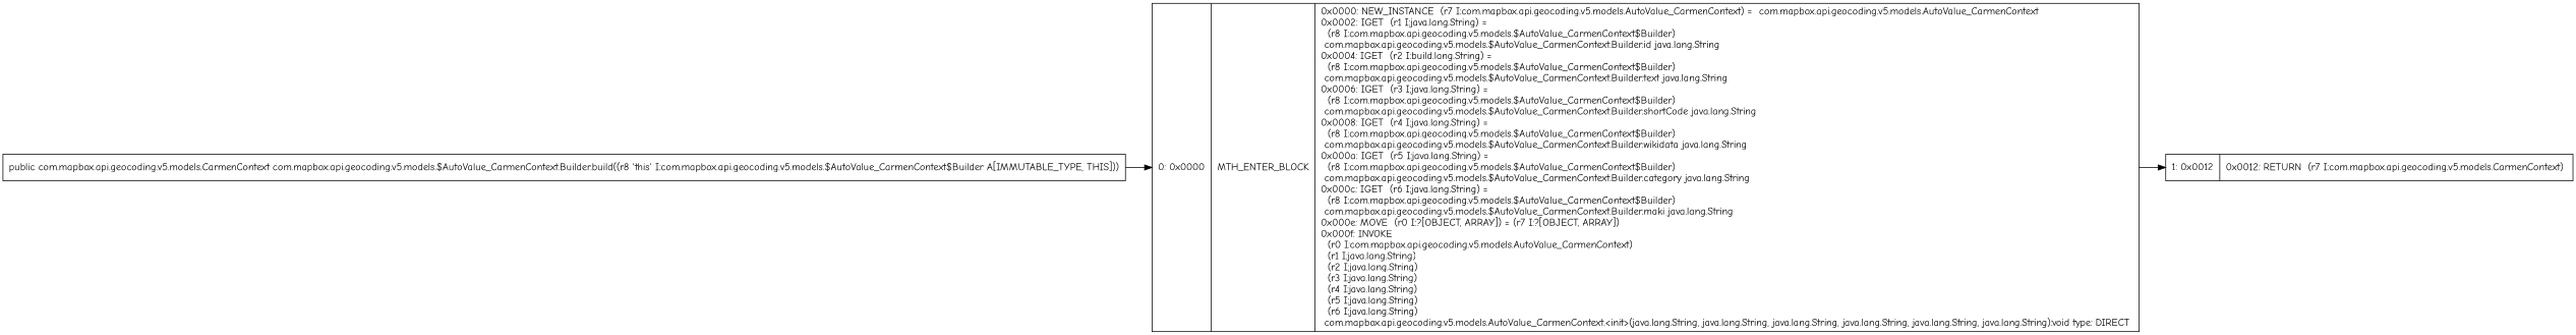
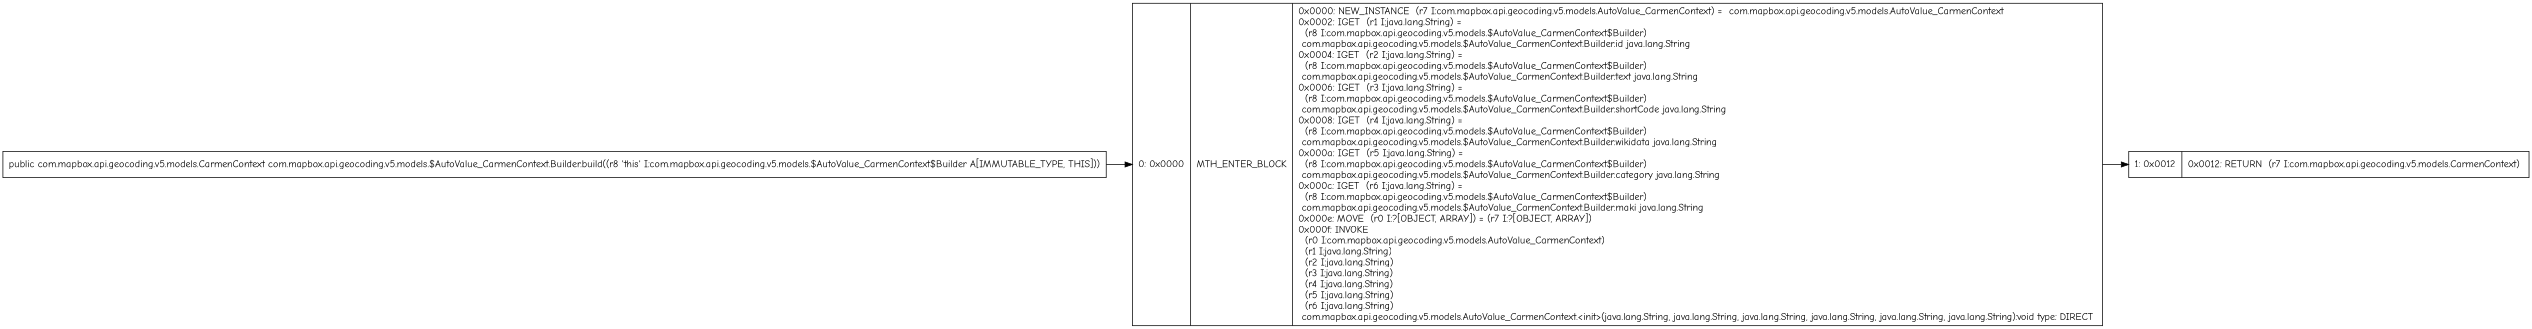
  digraph {
    rankdir=LR
    fontname="Comic Neue"
    node [shape=record fontname="Comic Neue"]
    edge [fontname="Comic Neue"]
-   n1 [label="{0\:\ 0x0000|MTH_ENTER_BLOCK\l|0x0000: NEW_INSTANCE  (r7 I:com.mapbox.api.geocoding.v5.models.AutoValue_CarmenContext) =  com.mapbox.api.geocoding.v5.models.AutoValue_CarmenContext \l0x0002: IGET  (r1 I:java.lang.String) = \l  (r8 I:com.mapbox.api.geocoding.v5.models.$AutoValue_CarmenContext$Builder)\l com.mapbox.api.geocoding.v5.models.$AutoValue_CarmenContext.Builder.id java.lang.String \l0x0004: IGET  (r2 I:build.lang.String) = \l  (r8 I:com.mapbox.api.geocoding.v5.models.$AutoValue_CarmenContext$Builder)\l com.mapbox.api.geocoding.v5.models.$AutoValue_CarmenContext.Builder.text java.lang.String \l0x0006: IGET  (r3 I:java.lang.String) = \l  (r8 I:com.mapbox.api.geocoding.v5.models.$AutoValue_CarmenContext$Builder)\l com.mapbox.api.geocoding.v5.models.$AutoValue_CarmenContext.Builder.shortCode java.lang.String \l0x0008: IGET  (r4 I:java.lang.String) = \l  (r8 I:com.mapbox.api.geocoding.v5.models.$AutoValue_CarmenContext$Builder)\l com.mapbox.api.geocoding.v5.models.$AutoValue_CarmenContext.Builder.wikidata java.lang.String \l0x000a: IGET  (r5 I:java.lang.String) = \l  (r8 I:com.mapbox.api.geocoding.v5.models.$AutoValue_CarmenContext$Builder)\l com.mapbox.api.geocoding.v5.models.$AutoValue_CarmenContext.Builder.category java.lang.String \l0x000c: IGET  (r6 I:java.lang.String) = \l  (r8 I:com.mapbox.api.geocoding.v5.models.$AutoValue_CarmenContext$Builder)\l com.mapbox.api.geocoding.v5.models.$AutoValue_CarmenContext.Builder.maki java.lang.String \l0x000e: MOVE  (r0 I:?[OBJECT, ARRAY]) = (r7 I:?[OBJECT, ARRAY]) \l0x000f: INVOKE  \l  (r0 I:com.mapbox.api.geocoding.v5.models.AutoValue_CarmenContext)\l  (r1 I:java.lang.String)\l  (r2 I:java.lang.String)\l  (r3 I:java.lang.String)\l  (r4 I:java.lang.String)\l  (r5 I:java.lang.String)\l  (r6 I:java.lang.String)\l com.mapbox.api.geocoding.v5.models.AutoValue_CarmenContext.\<init\>(java.lang.String, java.lang.String, java.lang.String, java.lang.String, java.lang.String, java.lang.String):void type: DIRECT \l}"]
+   n1 [label="{0\:\ 0x0000|MTH_ENTER_BLOCK\l|0x0000: NEW_INSTANCE  (r7 I:com.mapbox.api.geocoding.v5.models.AutoValue_CarmenContext) =  com.mapbox.api.geocoding.v5.models.AutoValue_CarmenContext \l0x0002: IGET  (r1 I:java.lang.String) = \l  (r8 I:com.mapbox.api.geocoding.v5.models.$AutoValue_CarmenContext$Builder)\l com.mapbox.api.geocoding.v5.models.$AutoValue_CarmenContext.Builder.id java.lang.String \l0x0004: IGET  (r2 I:java.lang.String) = \l  (r8 I:com.mapbox.api.geocoding.v5.models.$AutoValue_CarmenContext$Builder)\l com.mapbox.api.geocoding.v5.models.$AutoValue_CarmenContext.Builder.text java.lang.String \l0x0006: IGET  (r3 I:java.lang.String) = \l  (r8 I:com.mapbox.api.geocoding.v5.models.$AutoValue_CarmenContext$Builder)\l com.mapbox.api.geocoding.v5.models.$AutoValue_CarmenContext.Builder.shortCode java.lang.String \l0x0008: IGET  (r4 I:java.lang.String) = \l  (r8 I:com.mapbox.api.geocoding.v5.models.$AutoValue_CarmenContext$Builder)\l com.mapbox.api.geocoding.v5.models.$AutoValue_CarmenContext.Builder.wikidata java.lang.String \l0x000a: IGET  (r5 I:java.lang.String) = \l  (r8 I:com.mapbox.api.geocoding.v5.models.$AutoValue_CarmenContext$Builder)\l com.mapbox.api.geocoding.v5.models.$AutoValue_CarmenContext.Builder.category java.lang.String \l0x000c: IGET  (r6 I:java.lang.String) = \l  (r8 I:com.mapbox.api.geocoding.v5.models.$AutoValue_CarmenContext$Builder)\l com.mapbox.api.geocoding.v5.models.$AutoValue_CarmenContext.Builder.maki java.lang.String \l0x000e: MOVE  (r0 I:?[OBJECT, ARRAY]) = (r7 I:?[OBJECT, ARRAY]) \l0x000f: INVOKE  \l  (r0 I:com.mapbox.api.geocoding.v5.models.AutoValue_CarmenContext)\l  (r1 I:java.lang.String)\l  (r2 I:java.lang.String)\l  (r3 I:java.lang.String)\l  (r4 I:java.lang.String)\l  (r5 I:java.lang.String)\l  (r6 I:java.lang.String)\l com.mapbox.api.geocoding.v5.models.AutoValue_CarmenContext.\<init\>(java.lang.String, java.lang.String, java.lang.String, java.lang.String, java.lang.String, java.lang.String):void type: DIRECT \l}"]
    n2 [label="{1\:\ 0x0012|0x0012: RETURN  (r7 I:com.mapbox.api.geocoding.v5.models.CarmenContext) \l}"]
    n3 [label="{public com.mapbox.api.geocoding.v5.models.CarmenContext com.mapbox.api.geocoding.v5.models.$AutoValue_CarmenContext.Builder.build((r8 'this' I:com.mapbox.api.geocoding.v5.models.$AutoValue_CarmenContext$Builder A[IMMUTABLE_TYPE, THIS])) }"]
    n1 -> n2
    n3 -> n1
  }
